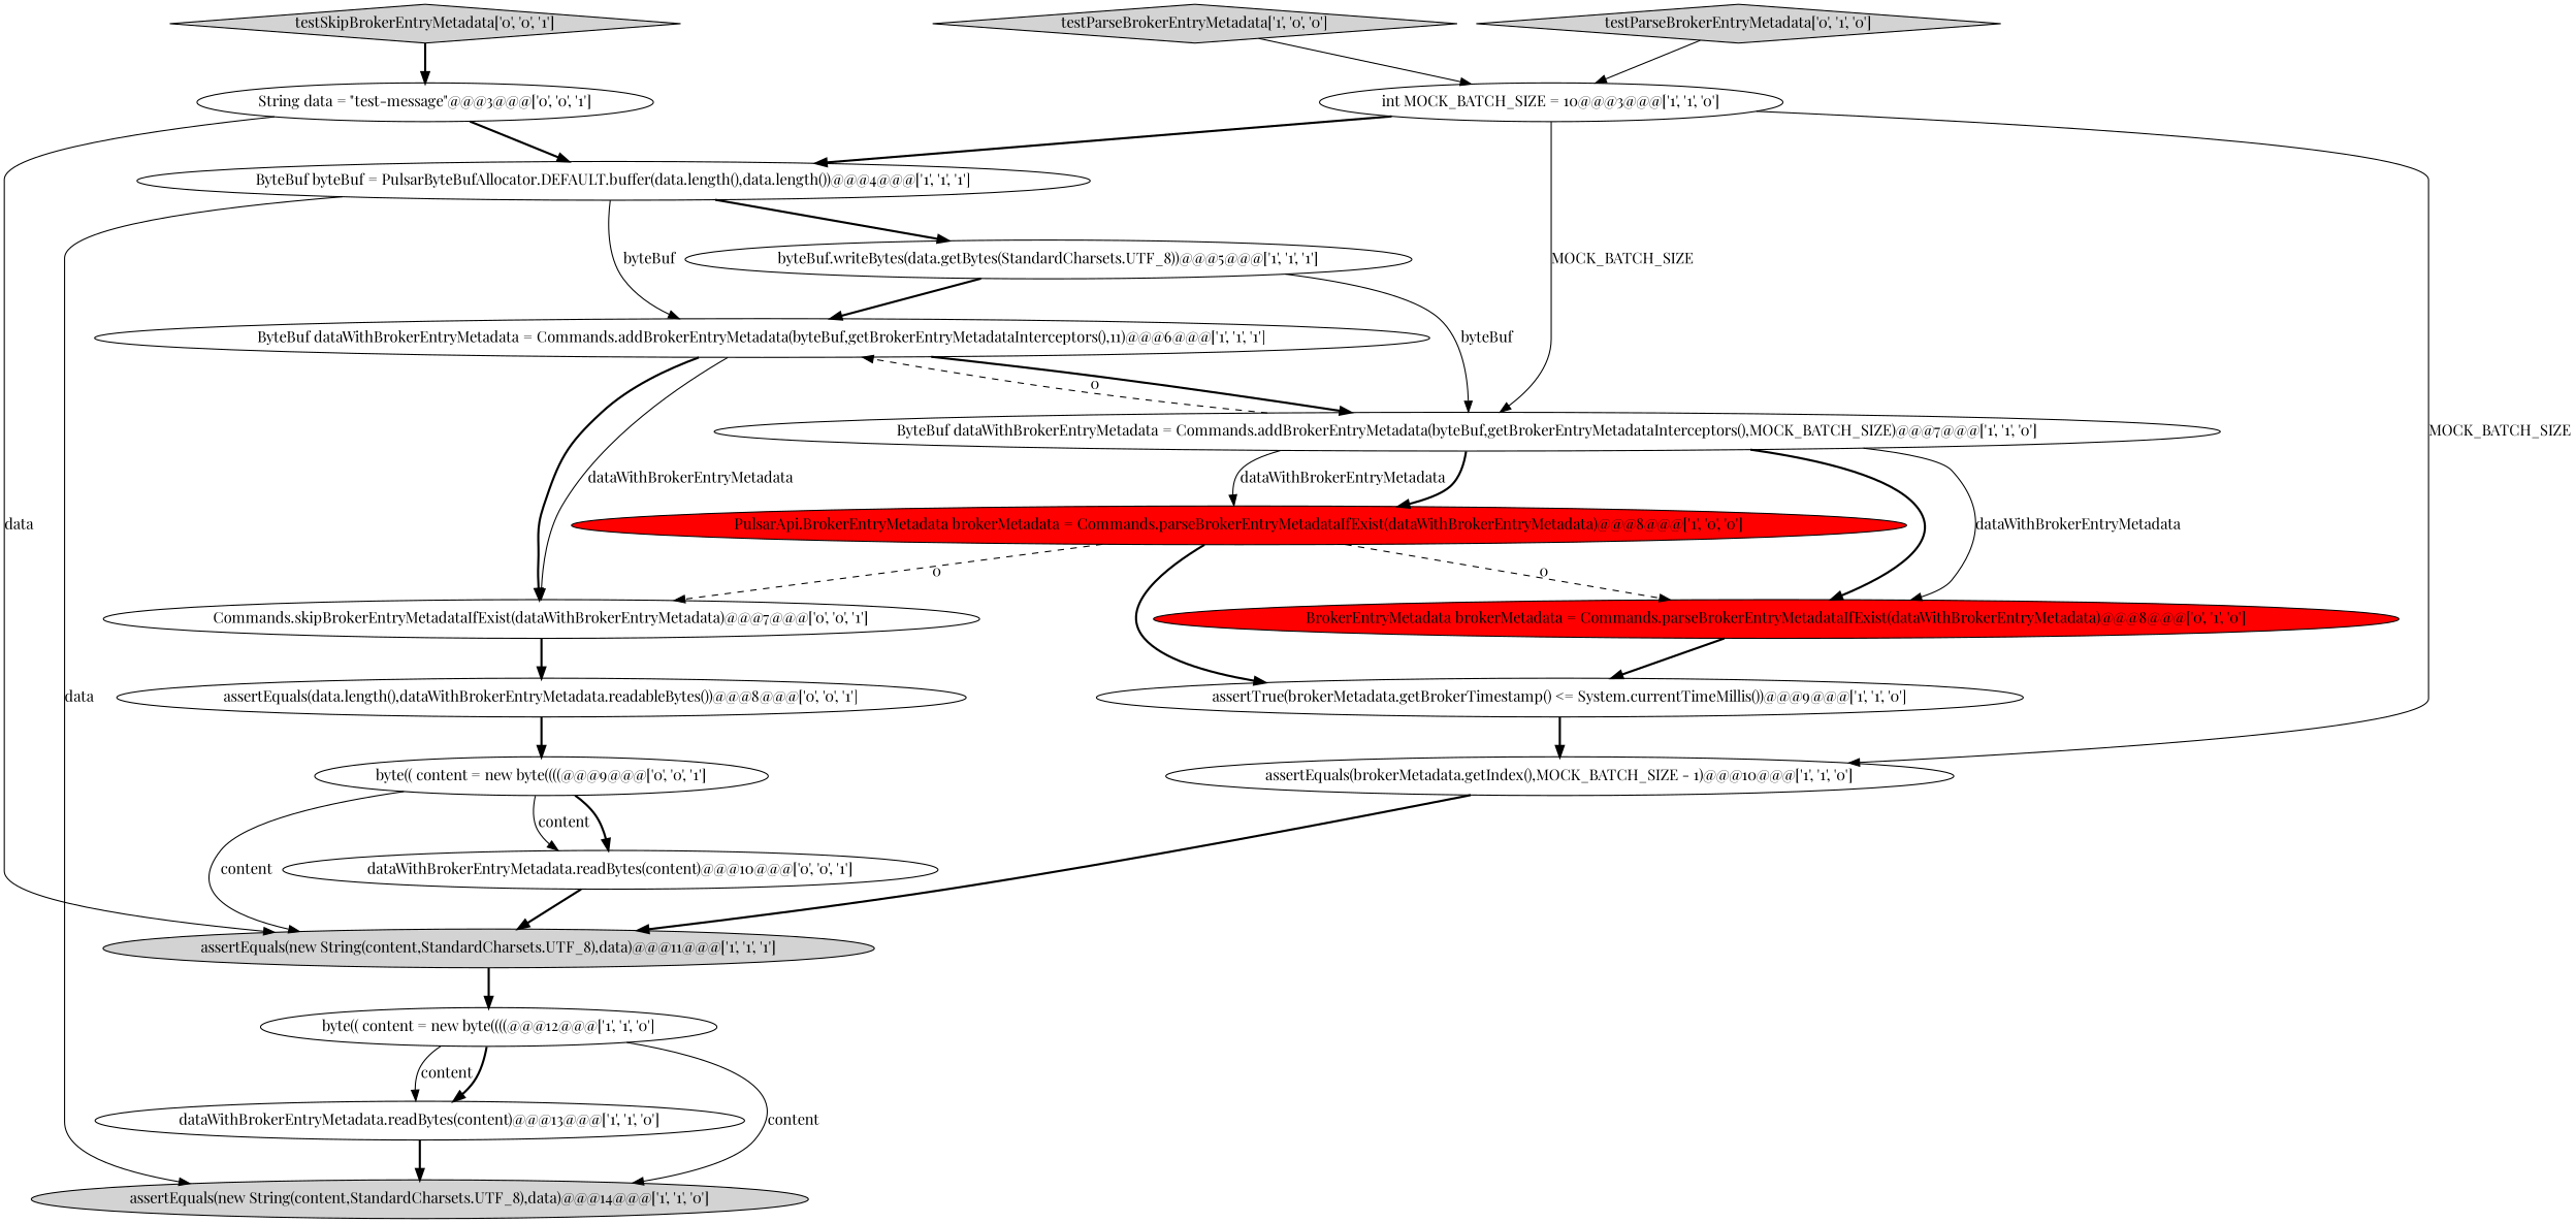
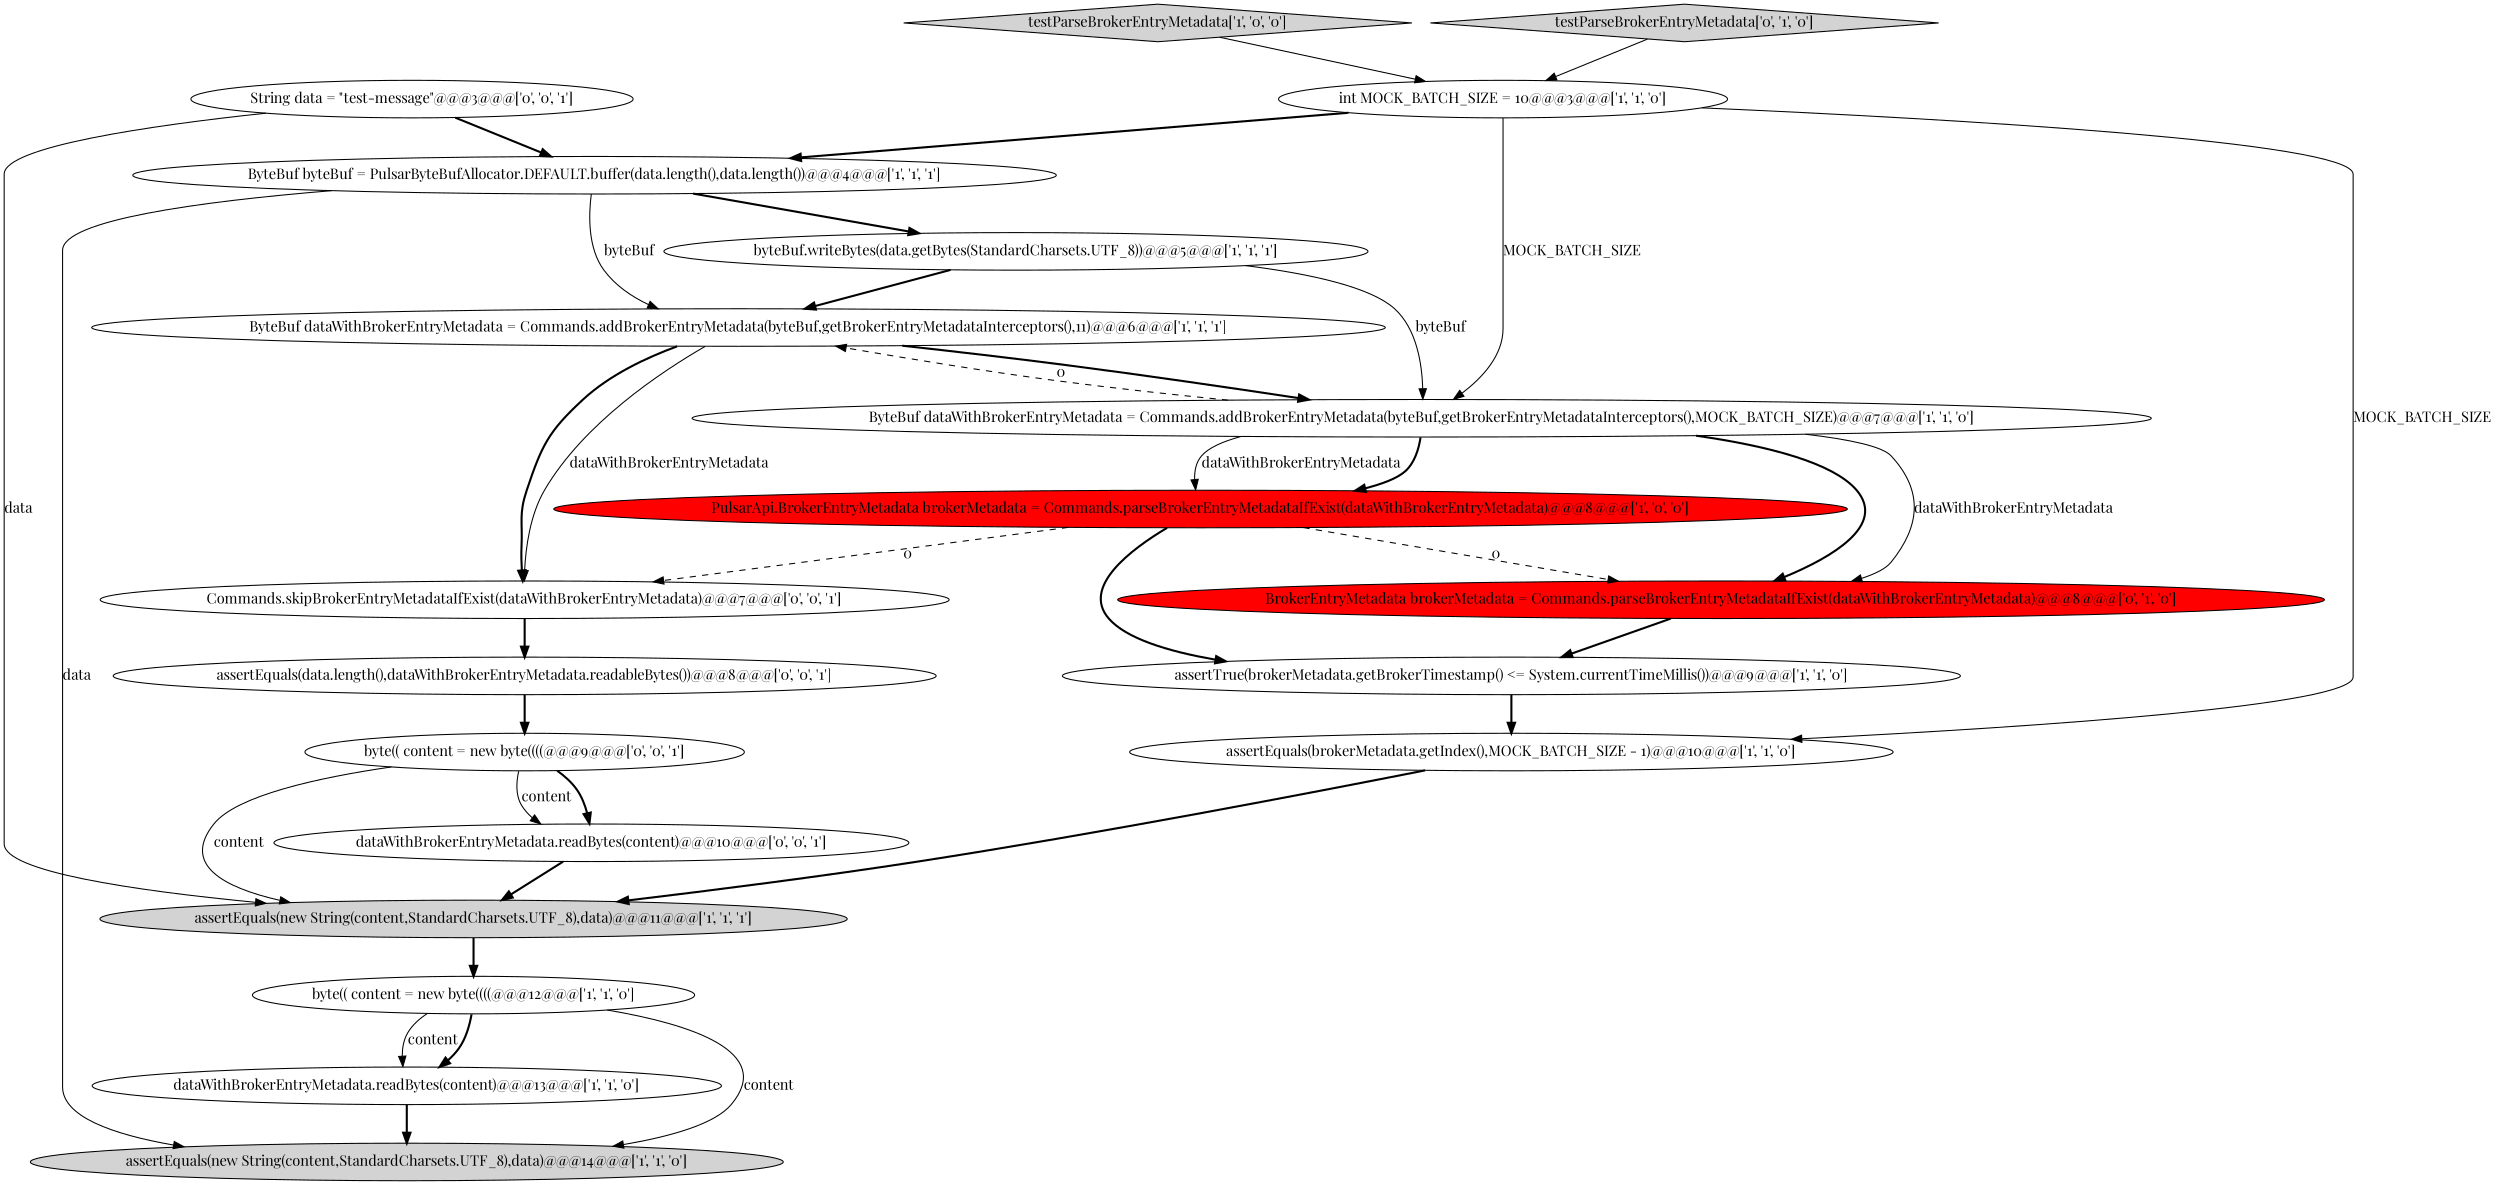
  digraph {
    fontname="Playfair Display"
    node [fillcolor=white fontname="Playfair Display" shape=ellipse style=filled]
    edge [fontname="Playfair Display" style=bold]
    n1 [fillcolor=lightgray label="testParseBrokerEntryMetadata['0', '1', '0']" shape=diamond]
    n2 [label="int MOCK_BATCH_SIZE = 10@@@3@@@['1', '1', '0']"]
    n3 [label="ByteBuf byteBuf = PulsarByteBufAllocator.DEFAULT.buffer(data.length(),data.length())@@@4@@@['1', '1', '1']"]
    n4 [label="ByteBuf dataWithBrokerEntryMetadata = Commands.addBrokerEntryMetadata(byteBuf,getBrokerEntryMetadataInterceptors(),MOCK_BATCH_SIZE)@@@7@@@['1', '1', '0']"]
    n5 [label="assertEquals(brokerMetadata.getIndex(),MOCK_BATCH_SIZE - 1)@@@10@@@['1', '1', '0']"]
    n6 [label="ByteBuf dataWithBrokerEntryMetadata = Commands.addBrokerEntryMetadata(byteBuf,getBrokerEntryMetadataInterceptors(),11)@@@6@@@['1', '1', '1']"]
    n7 [fillcolor=lightgray label="assertEquals(new String(content,StandardCharsets.UTF_8),data)@@@14@@@['1', '1', '0']"]
    n8 [label="byteBuf.writeBytes(data.getBytes(StandardCharsets.UTF_8))@@@5@@@['1', '1', '1']"]
    n9 [label="Commands.skipBrokerEntryMetadataIfExist(dataWithBrokerEntryMetadata)@@@7@@@['0', '0', '1']"]
    n10 [fillcolor=red label="BrokerEntryMetadata brokerMetadata = Commands.parseBrokerEntryMetadataIfExist(dataWithBrokerEntryMetadata)@@@8@@@['0', '1', '0']"]
    n11 [fillcolor=red label="PulsarApi.BrokerEntryMetadata brokerMetadata = Commands.parseBrokerEntryMetadataIfExist(dataWithBrokerEntryMetadata)@@@8@@@['1', '0', '0']"]
    n12 [fillcolor=lightgray label="assertEquals(new String(content,StandardCharsets.UTF_8),data)@@@11@@@['1', '1', '1']"]
    n13 [label="assertEquals(data.length(),dataWithBrokerEntryMetadata.readableBytes())@@@8@@@['0', '0', '1']"]
    n14 [label="byte(( content = new byte((((@@@9@@@['0', '0', '1']"]
    n15 [label="dataWithBrokerEntryMetadata.readBytes(content)@@@10@@@['0', '0', '1']"]
    n16 [label="assertTrue(brokerMetadata.getBrokerTimestamp() <= System.currentTimeMillis())@@@9@@@['1', '1', '0']"]
    n17 [label="byte(( content = new byte((((@@@12@@@['1', '1', '0']"]
    n18 [label="dataWithBrokerEntryMetadata.readBytes(content)@@@13@@@['1', '1', '0']"]
-   n19 [fillcolor=lightgray label="testSkipBrokerEntryMetadata['0', '0', '1']" shape=diamond]
    n20 [label="String data = \"test-message\"@@@3@@@['0', '0', '1']"]
    n21 [fillcolor=lightgray label="testParseBrokerEntryMetadata['1', '0', '0']" shape=diamond]
    n1 -> n2 [style=solid]
    n2 -> n3
    n2 -> n4 [label=MOCK_BATCH_SIZE style=solid]
    n2 -> n5 [label=MOCK_BATCH_SIZE style=solid]
    n3 -> n6 [label=byteBuf style=solid]
    n3 -> n7 [label=data style=solid]
    n3 -> n8
    n4 -> n6 [label=0 style=dashed]
    n4 -> n10 [label=dataWithBrokerEntryMetadata style=solid]
    n4 -> n10
    n4 -> n11
    n4 -> n11 [label=dataWithBrokerEntryMetadata style=solid]
    n5 -> n12
    n6 -> n4
    n6 -> n9 [label=dataWithBrokerEntryMetadata style=solid]
    n6 -> n9
    n8 -> n4 [label=byteBuf style=solid]
    n8 -> n6
    n9 -> n13
    n10 -> n16
    n11 -> n9 [label=0 style=dashed]
    n11 -> n10 [label=0 style=dashed]
    n11 -> n16
    n12 -> n17
    n13 -> n14
    n14 -> n12 [label=content style=solid]
    n14 -> n15
    n14 -> n15 [label=content style=solid]
    n15 -> n12
    n16 -> n5
    n17 -> n7 [label=content style=solid]
    n17 -> n18 [label=content style=solid]
    n17 -> n18
    n18 -> n7
-   n19 -> n20
    n20 -> n3
    n20 -> n12 [label=data style=solid]
    n21 -> n2 [style=solid]
  }
